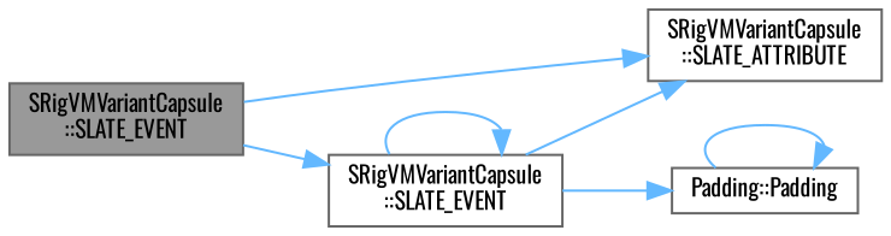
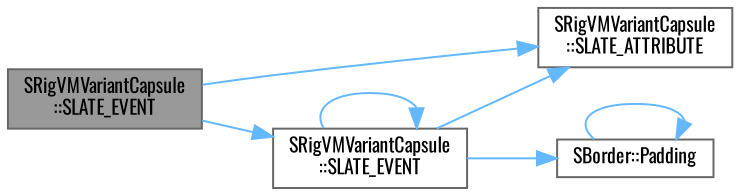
  digraph {
    rankdir=LR
    fontname=Oswald
    node [color=grey40 fillcolor=white fontname=Oswald fontsize=10 shape=box style=filled]
    edge [color=steelblue1 fontname=Oswald fontsize=10 labelfontname=Helvetica labelfontsize=10 style=solid]
    n1 [color=gray40 fillcolor=grey60 fontcolor=black height=0.2 label="SRigVMVariantCapsule\l::SLATE_EVENT" width=0.4]
    n2 [height=0.2 label="SRigVMVariantCapsule\l::SLATE_ATTRIBUTE" width=0.4]
    n3 [height=0.2 label="SRigVMVariantCapsule\l::SLATE_EVENT" width=0.4]
-   n4 [height=0.2 label="Padding::Padding" width=0.4]
+   n4 [height=0.2 label="SBorder::Padding" width=0.4]
    n1 -> n2
    n1 -> n3
    n3 -> n2
    n3 -> n3
    n3 -> n4
    n4 -> n4
  }
